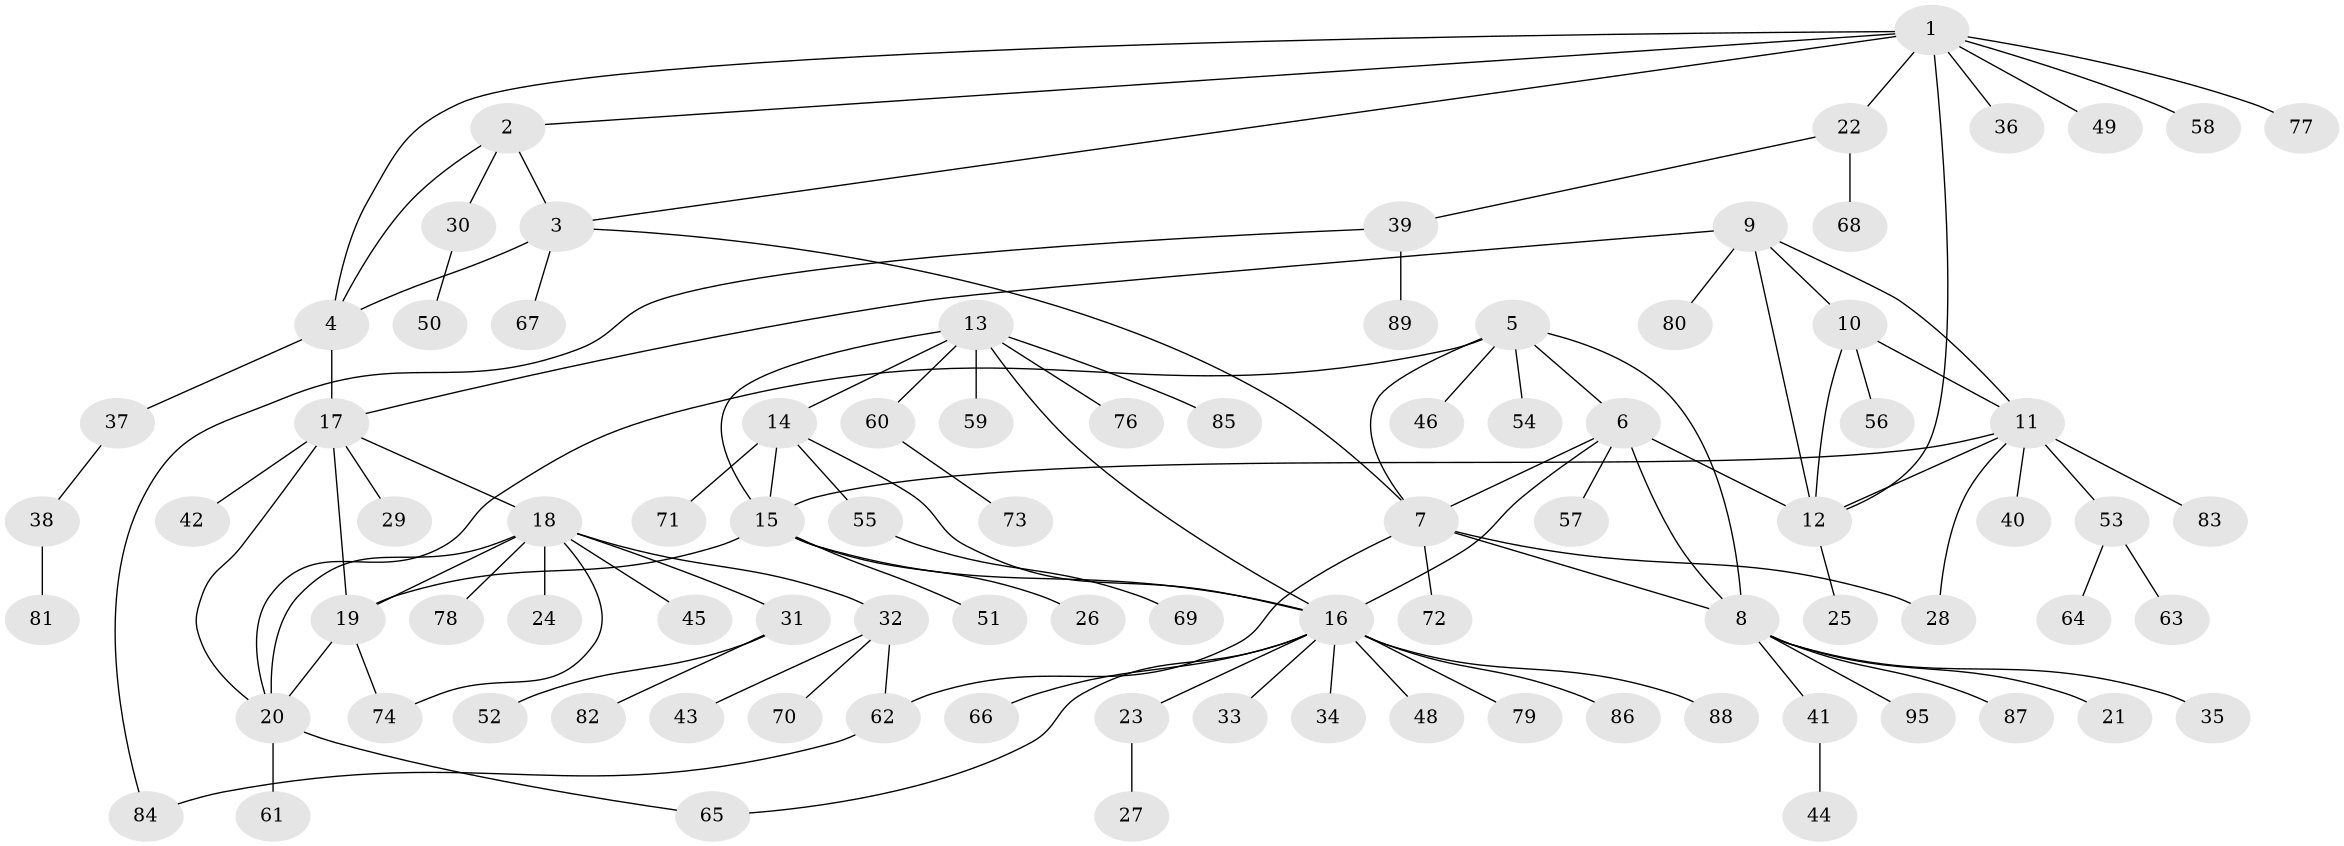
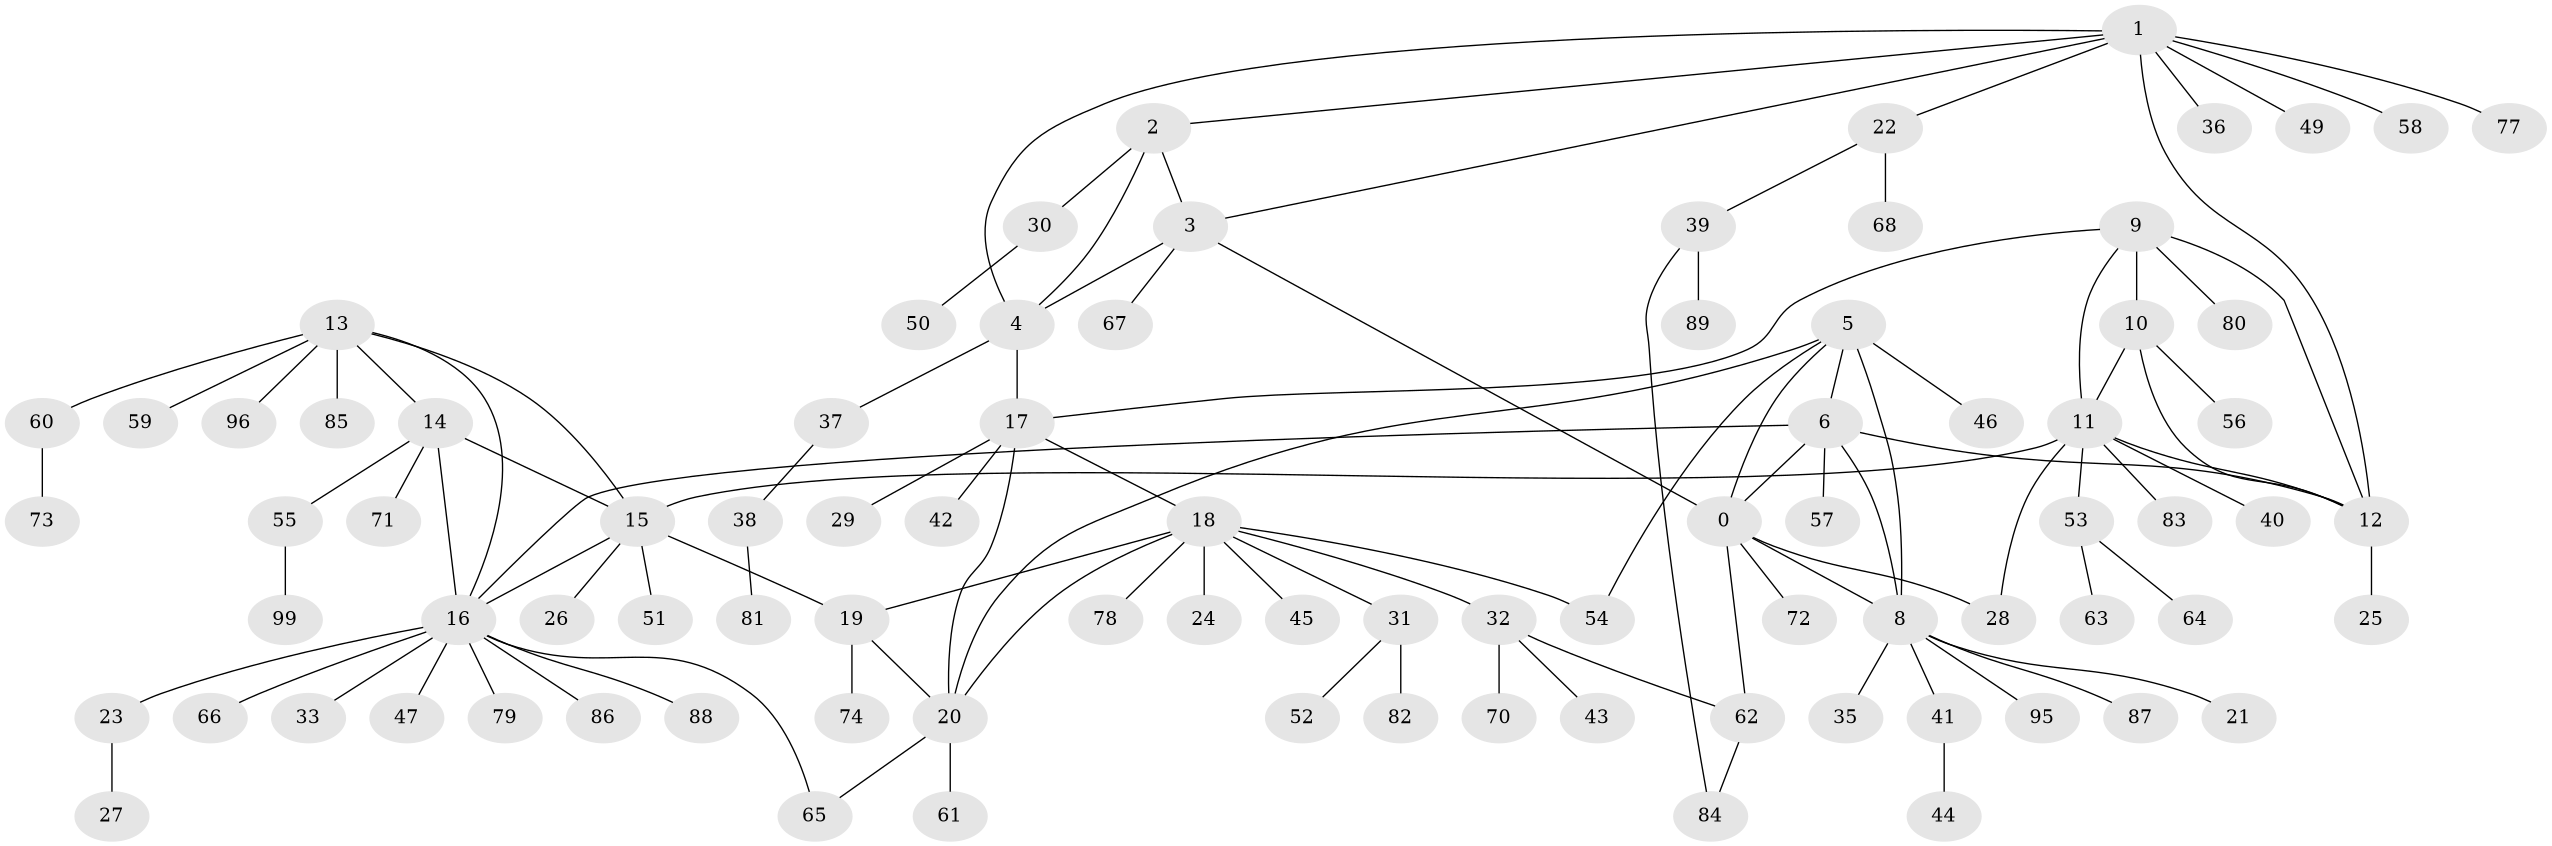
  graph {
    node [color=gray90 style=filled]
    1
    2
    3
    4
    12
    22
    36
    49
    58
    77
    30
-   7
+   7 [label=0]
    67
    17
    37
    25
    13
    16
    15
    14
    59
    60
-   76
+   76 [label=96]
    85
    39
    68
    50
    8
    28
    62
    72
    20
    19
    18
    29
    42
    38
    5
    6
    46
    54
    57
    21
    35
    41
    n46 [label=95]
    87
    65
    61
    23
    33
-   34
-   47 [label=48]
+   47
    79
    86
    88
    66
    84
    44
    9
    10
    11
    80
    56
    40
    53
    83
    26
    51
    63
    64
    55
    71
    73
-   69
+   69 [label=99]
    74
    27
    24
    31
    32
    45
    78
    52
    82
    43
    70
    89
    81
    1 -- 2
    1 -- 3
    1 -- 4
    1 -- 12
    1 -- 22
    1 -- 36
    1 -- 49
    1 -- 58
    1 -- 77
    2 -- 3
    2 -- 4
    2 -- 30
    3 -- 4
    3 -- 7
    3 -- 67
    4 -- 17
    4 -- 37
    12 -- 25
    22 -- 39
    22 -- 68
    30 -- 50
    7 -- 8
    7 -- 28
    7 -- 62
    7 -- 72
    17 -- 20
-   17 -- 19
    17 -- 18
    17 -- 29
    17 -- 42
    37 -- 38
    13 -- 16
    13 -- 15
    13 -- 14
    13 -- 59
    13 -- 60
    13 -- 76
    13 -- 85
    16 -- 65
    16 -- 23
    16 -- 33
-   16 -- 34
    16 -- 47
    16 -- 79
    16 -- 86
    16 -- 88
    16 -- 66
    15 -- 16
    15 -- 19
    15 -- 26
    15 -- 51
    14 -- 16
    14 -- 15
    14 -- 55
    14 -- 71
    60 -- 73
    39 -- 84
    39 -- 89
    8 -- 21
    8 -- 35
    8 -- 41
    8 -- n46
    8 -- 87
    62 -- 84
    20 -- 65
    20 -- 61
    19 -- 20
    19 -- 74
    18 -- 20
    18 -- 19
-   18 -- 74
+   18 -- 54
    18 -- 24
    18 -- 31
    18 -- 32
    18 -- 45
    18 -- 78
    38 -- 81
    5 -- 7
    5 -- 8
    5 -- 20
    5 -- 6
    5 -- 46
    5 -- 54
    6 -- 12
    6 -- 7
    6 -- 16
    6 -- 8
    6 -- 57
    41 -- 44
    23 -- 27
    9 -- 12
    9 -- 17
    9 -- 10
    9 -- 11
    9 -- 80
    10 -- 12
    10 -- 11
    10 -- 56
    11 -- 12
    11 -- 15
    11 -- 28
    11 -- 40
    11 -- 53
    11 -- 83
    53 -- 63
    53 -- 64
    55 -- 69
    31 -- 52
    31 -- 82
    32 -- 62
    32 -- 43
    32 -- 70
  }
